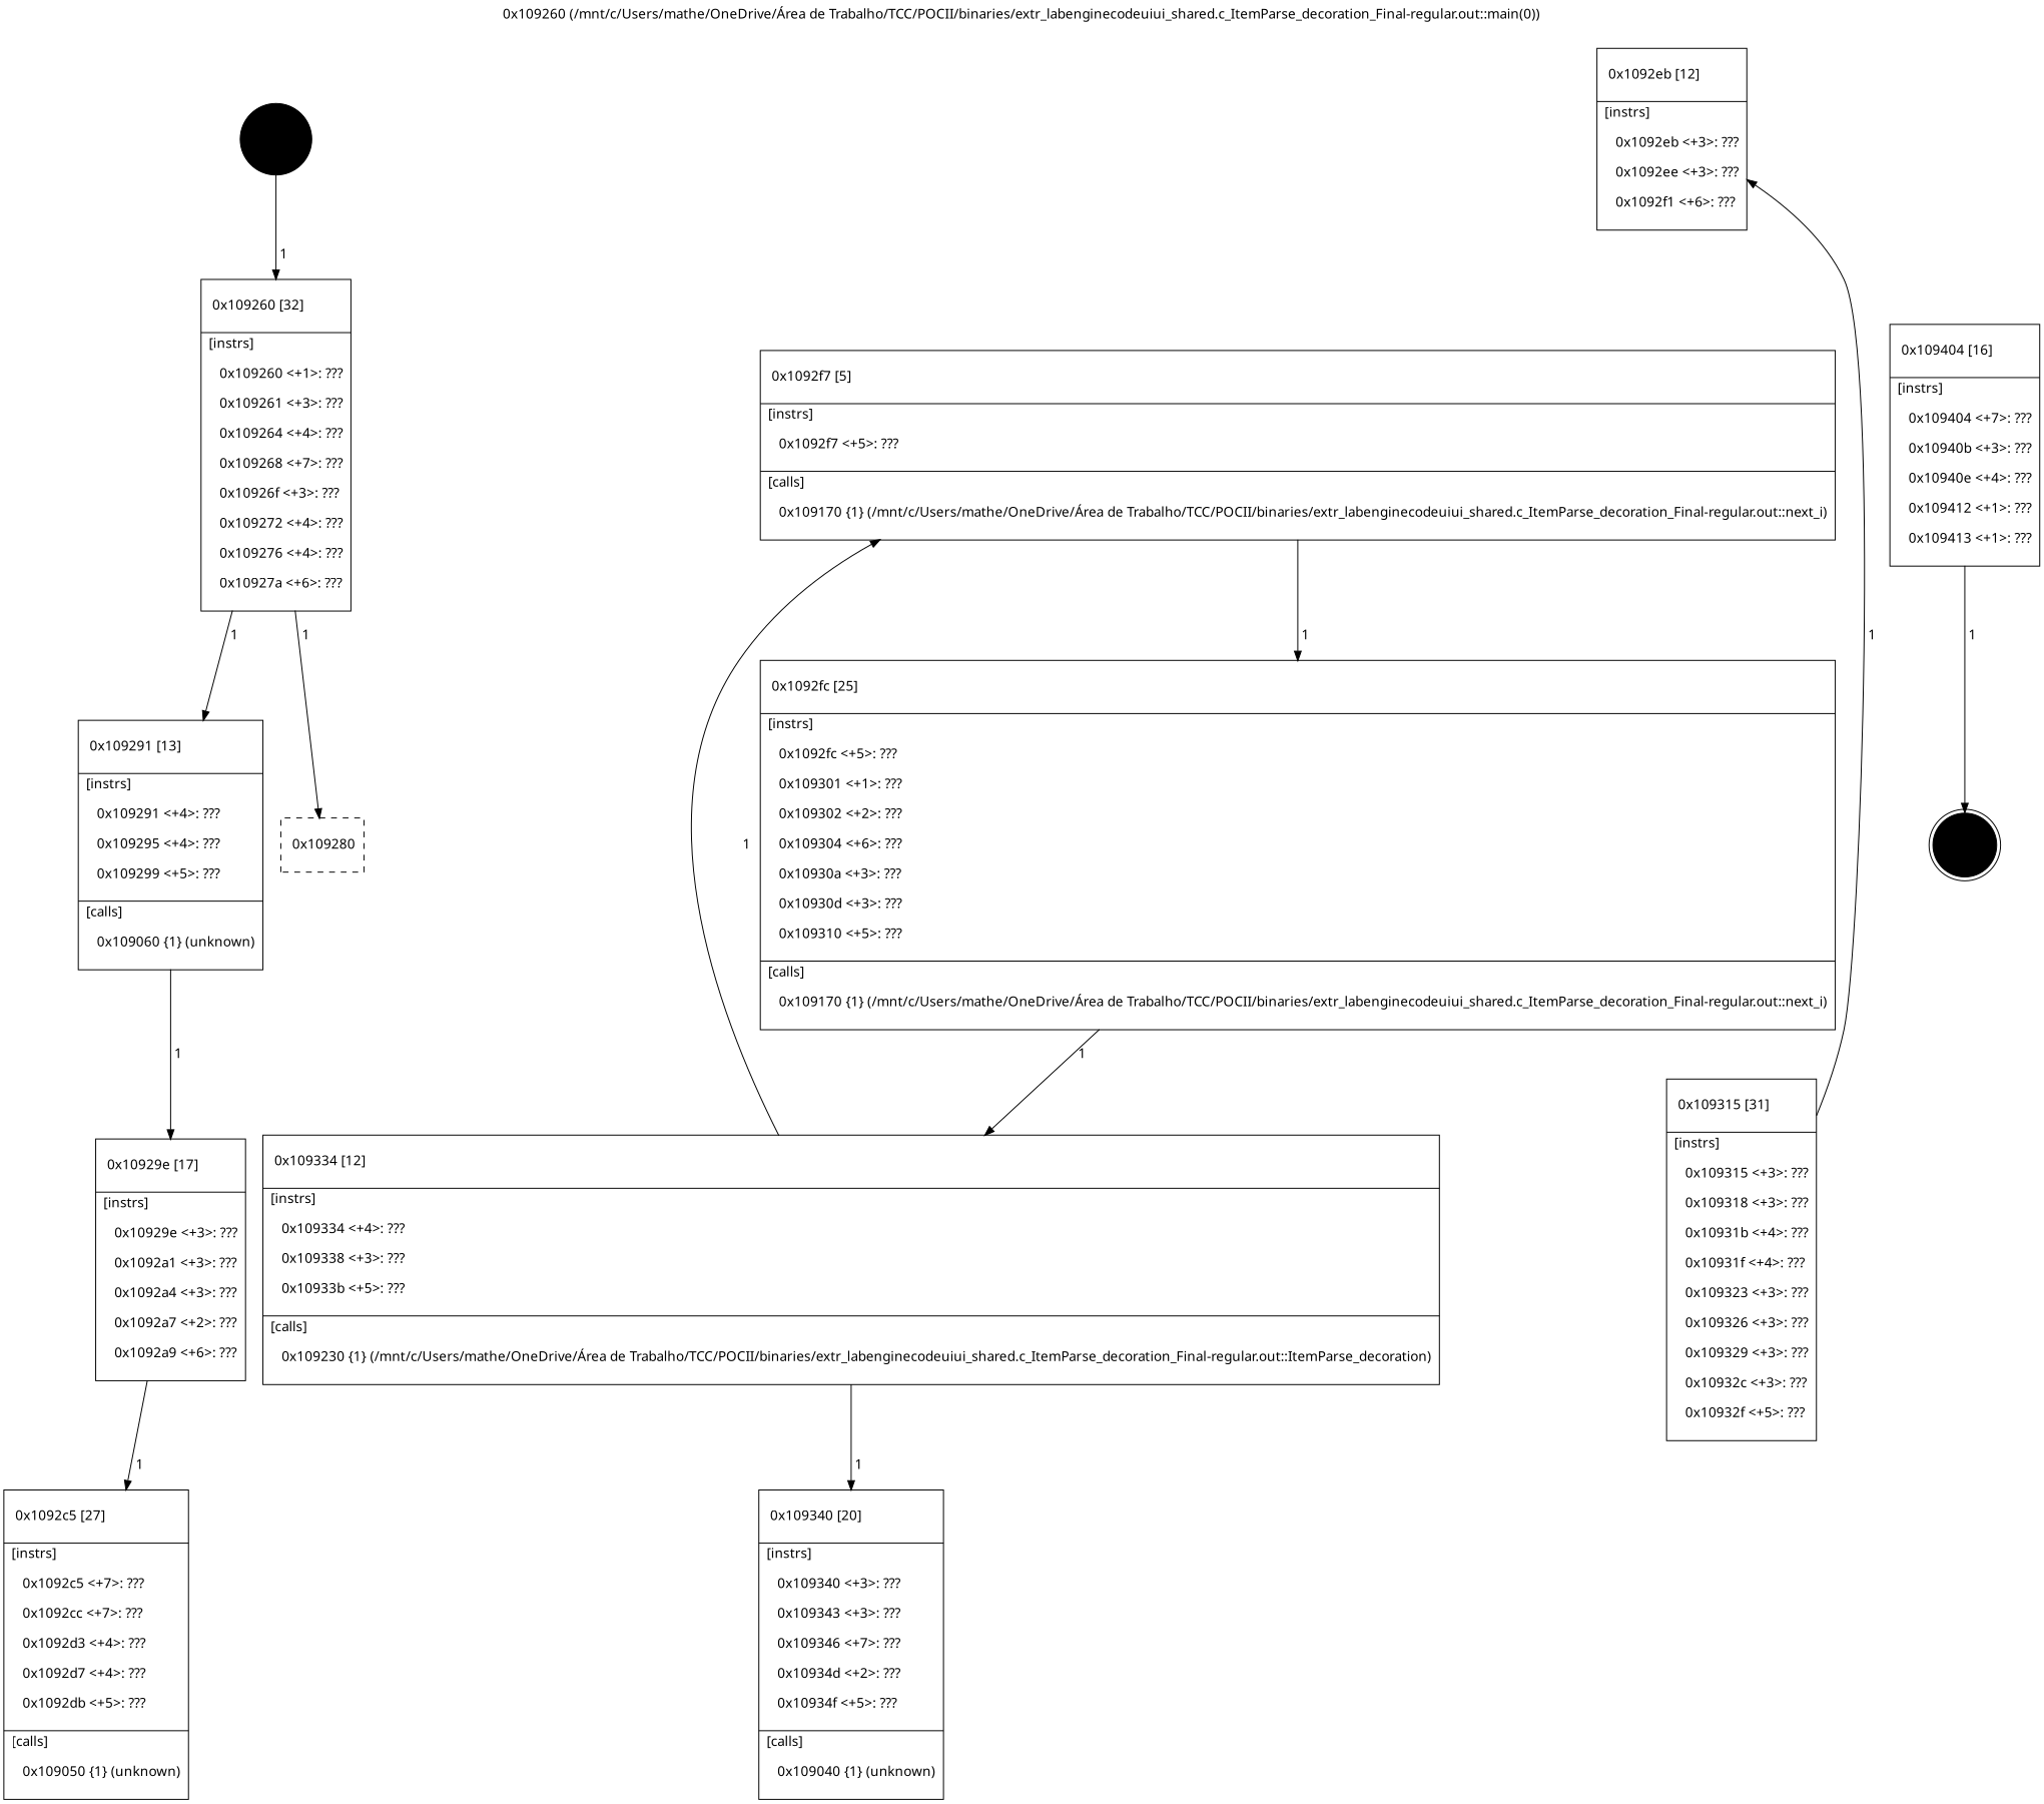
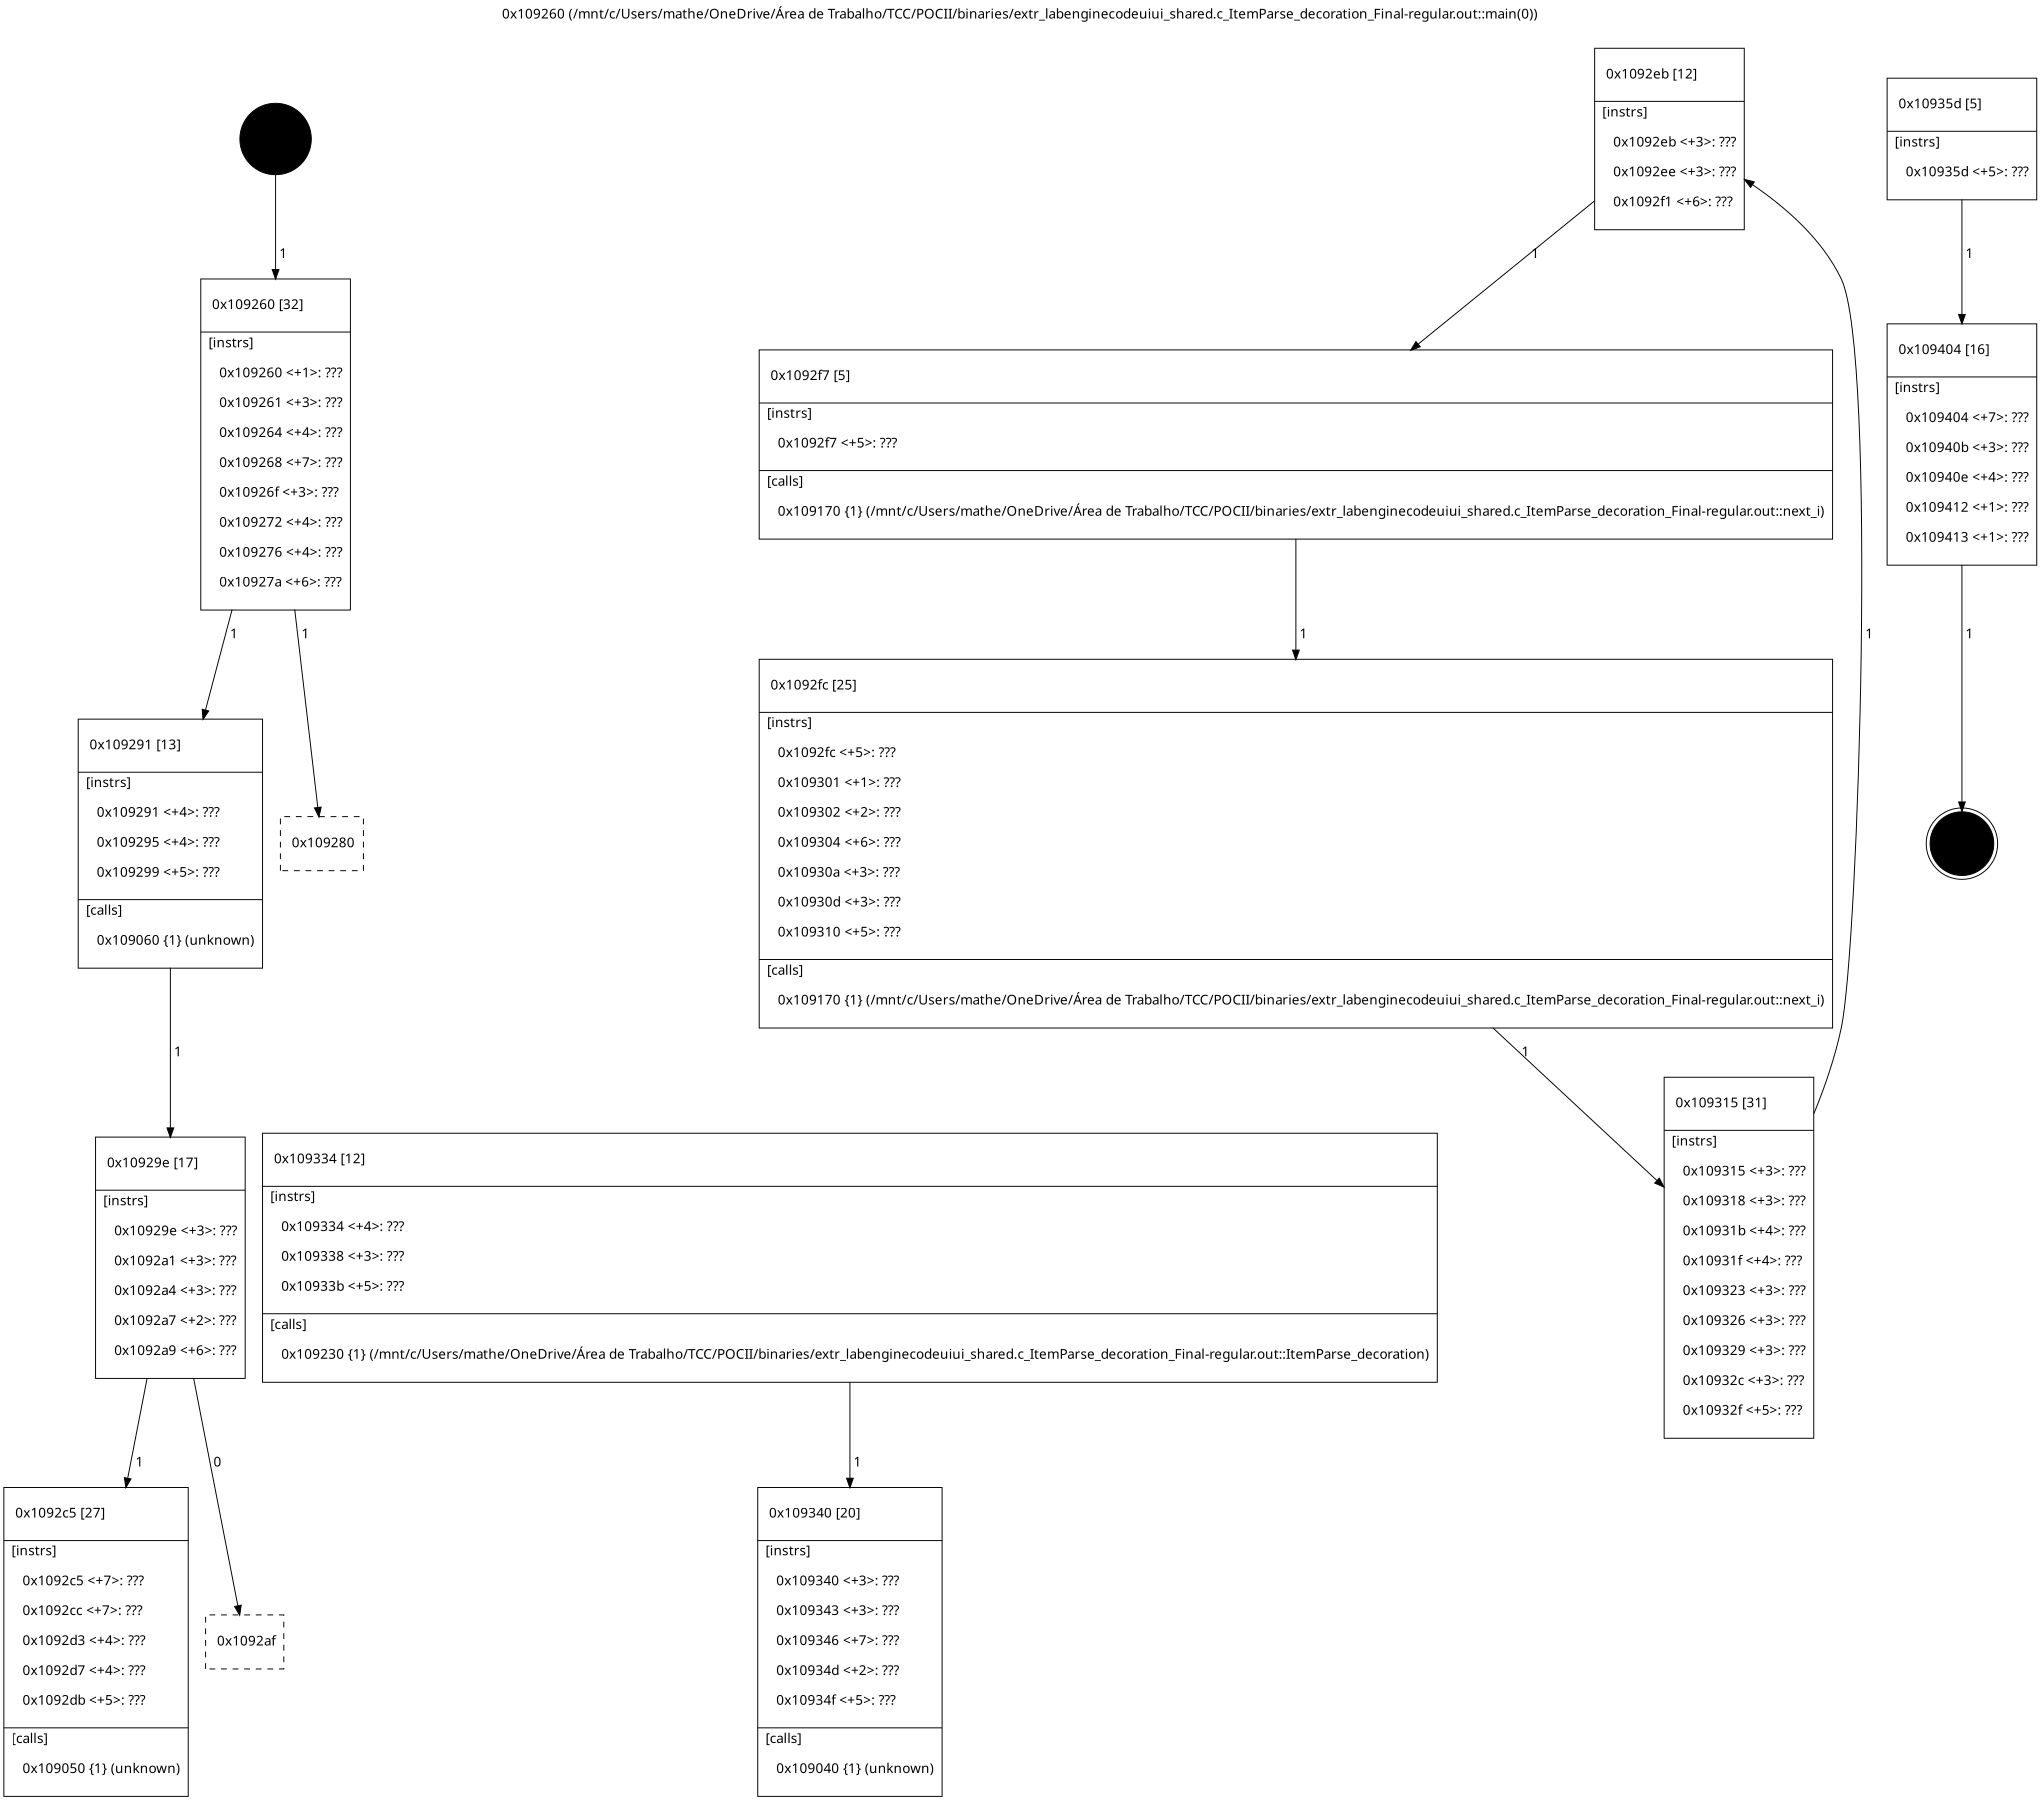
  digraph {
    fontname="Noto Sans"
    label="0x109260 (/mnt/c/Users/mathe/OneDrive/Área de Trabalho/TCC/POCII/binaries/extr_labenginecodeuiui_shared.c_ItemParse_decoration_Final-regular.out::main(0))"
    labelloc=t
    node [fontname="Noto Sans" shape=record]
    edge [fontname="Noto Sans"]
    Entry [fillcolor=black height=0.3 shape=circle style=filled width=0.3]
    n2 [label="{\n     0x109260 [32]\l\n     | [instrs]\l\n     &nbsp;&nbsp;0x109260 \<+1\>: ???\l\n     &nbsp;&nbsp;0x109261 \<+3\>: ???\l\n     &nbsp;&nbsp;0x109264 \<+4\>: ???\l\n     &nbsp;&nbsp;0x109268 \<+7\>: ???\l\n     &nbsp;&nbsp;0x10926f \<+3\>: ???\l\n     &nbsp;&nbsp;0x109272 \<+4\>: ???\l\n     &nbsp;&nbsp;0x109276 \<+4\>: ???\l\n     &nbsp;&nbsp;0x10927a \<+6\>: ???\l\n  }"]
    n3 [label="{\n     0x109291 [13]\l\n     | [instrs]\l\n     &nbsp;&nbsp;0x109291 \<+4\>: ???\l\n     &nbsp;&nbsp;0x109295 \<+4\>: ???\l\n     &nbsp;&nbsp;0x109299 \<+5\>: ???\l\n     | [calls]\l\n     &nbsp;&nbsp;0x109060 \{1\} (unknown)\l\n  }"]
    n4 [label="{\n     0x109280\l\n  }" style=dashed]
    n5 [label="{\n     0x10929e [17]\l\n     | [instrs]\l\n     &nbsp;&nbsp;0x10929e \<+3\>: ???\l\n     &nbsp;&nbsp;0x1092a1 \<+3\>: ???\l\n     &nbsp;&nbsp;0x1092a4 \<+3\>: ???\l\n     &nbsp;&nbsp;0x1092a7 \<+2\>: ???\l\n     &nbsp;&nbsp;0x1092a9 \<+6\>: ???\l\n  }"]
    n6 [label="{\n     0x1092c5 [27]\l\n     | [instrs]\l\n     &nbsp;&nbsp;0x1092c5 \<+7\>: ???\l\n     &nbsp;&nbsp;0x1092cc \<+7\>: ???\l\n     &nbsp;&nbsp;0x1092d3 \<+4\>: ???\l\n     &nbsp;&nbsp;0x1092d7 \<+4\>: ???\l\n     &nbsp;&nbsp;0x1092db \<+5\>: ???\l\n     | [calls]\l\n     &nbsp;&nbsp;0x109050 \{1\} (unknown)\l\n  }"]
+   n7 [label="{\n     0x1092af\l\n  }" style=dashed]
    n8 [label="{\n     0x1092eb [12]\l\n     | [instrs]\l\n     &nbsp;&nbsp;0x1092eb \<+3\>: ???\l\n     &nbsp;&nbsp;0x1092ee \<+3\>: ???\l\n     &nbsp;&nbsp;0x1092f1 \<+6\>: ???\l\n  }"]
    n9 [label="{\n     0x1092f7 [5]\l\n     | [instrs]\l\n     &nbsp;&nbsp;0x1092f7 \<+5\>: ???\l\n     | [calls]\l\n     &nbsp;&nbsp;0x109170 \{1\} (/mnt/c/Users/mathe/OneDrive/Área de Trabalho/TCC/POCII/binaries/extr_labenginecodeuiui_shared.c_ItemParse_decoration_Final-regular.out::next_i)\l\n  }"]
    n10 [label="{\n     0x109334 [12]\l\n     | [instrs]\l\n     &nbsp;&nbsp;0x109334 \<+4\>: ???\l\n     &nbsp;&nbsp;0x109338 \<+3\>: ???\l\n     &nbsp;&nbsp;0x10933b \<+5\>: ???\l\n     | [calls]\l\n     &nbsp;&nbsp;0x109230 \{1\} (/mnt/c/Users/mathe/OneDrive/Área de Trabalho/TCC/POCII/binaries/extr_labenginecodeuiui_shared.c_ItemParse_decoration_Final-regular.out::ItemParse_decoration)\l\n  }"]
    n11 [label="{\n     0x109340 [20]\l\n     | [instrs]\l\n     &nbsp;&nbsp;0x109340 \<+3\>: ???\l\n     &nbsp;&nbsp;0x109343 \<+3\>: ???\l\n     &nbsp;&nbsp;0x109346 \<+7\>: ???\l\n     &nbsp;&nbsp;0x10934d \<+2\>: ???\l\n     &nbsp;&nbsp;0x10934f \<+5\>: ???\l\n     | [calls]\l\n     &nbsp;&nbsp;0x109040 \{1\} (unknown)\l\n  }"]
    n12 [label="{\n     0x1092fc [25]\l\n     | [instrs]\l\n     &nbsp;&nbsp;0x1092fc \<+5\>: ???\l\n     &nbsp;&nbsp;0x109301 \<+1\>: ???\l\n     &nbsp;&nbsp;0x109302 \<+2\>: ???\l\n     &nbsp;&nbsp;0x109304 \<+6\>: ???\l\n     &nbsp;&nbsp;0x10930a \<+3\>: ???\l\n     &nbsp;&nbsp;0x10930d \<+3\>: ???\l\n     &nbsp;&nbsp;0x109310 \<+5\>: ???\l\n     | [calls]\l\n     &nbsp;&nbsp;0x109170 \{1\} (/mnt/c/Users/mathe/OneDrive/Área de Trabalho/TCC/POCII/binaries/extr_labenginecodeuiui_shared.c_ItemParse_decoration_Final-regular.out::next_i)\l\n  }"]
    n13 [label="{\n     0x109315 [31]\l\n     | [instrs]\l\n     &nbsp;&nbsp;0x109315 \<+3\>: ???\l\n     &nbsp;&nbsp;0x109318 \<+3\>: ???\l\n     &nbsp;&nbsp;0x10931b \<+4\>: ???\l\n     &nbsp;&nbsp;0x10931f \<+4\>: ???\l\n     &nbsp;&nbsp;0x109323 \<+3\>: ???\l\n     &nbsp;&nbsp;0x109326 \<+3\>: ???\l\n     &nbsp;&nbsp;0x109329 \<+3\>: ???\l\n     &nbsp;&nbsp;0x10932c \<+3\>: ???\l\n     &nbsp;&nbsp;0x10932f \<+5\>: ???\l\n  }"]
+   n14 [label="{\n     0x10935d [5]\l\n     | [instrs]\l\n     &nbsp;&nbsp;0x10935d \<+5\>: ???\l\n  }"]
    n15 [label="{\n     0x109404 [16]\l\n     | [instrs]\l\n     &nbsp;&nbsp;0x109404 \<+7\>: ???\l\n     &nbsp;&nbsp;0x10940b \<+3\>: ???\l\n     &nbsp;&nbsp;0x10940e \<+4\>: ???\l\n     &nbsp;&nbsp;0x109412 \<+1\>: ???\l\n     &nbsp;&nbsp;0x109413 \<+1\>: ???\l\n  }"]
    Exit [fillcolor=black height=0.3 peripheries=2 shape=circle style=filled width=0.3]
    Entry -> n2 [label=" 1"]
    n2 -> n3 [label=" 1"]
    n2 -> n4 [label=" 1"]
    n3 -> n5 [label=" 1"]
    n5 -> n6 [label=" 1"]
-   n10 -> n9 [label=" 1"]
+   n5 -> n7 [label=" 0"]
+   n8 -> n9 [label=" 1"]
    n9 -> n12 [label=" 1"]
    n10 -> n11 [label=" 1"]
-   n12 -> n10 [label=" 1"]
+   n12 -> n13 [label=" 1"]
    n13 -> n8 [label=" 1"]
+   n14 -> n15 [label=" 1"]
    n15 -> Exit [label=" 1"]
  }
